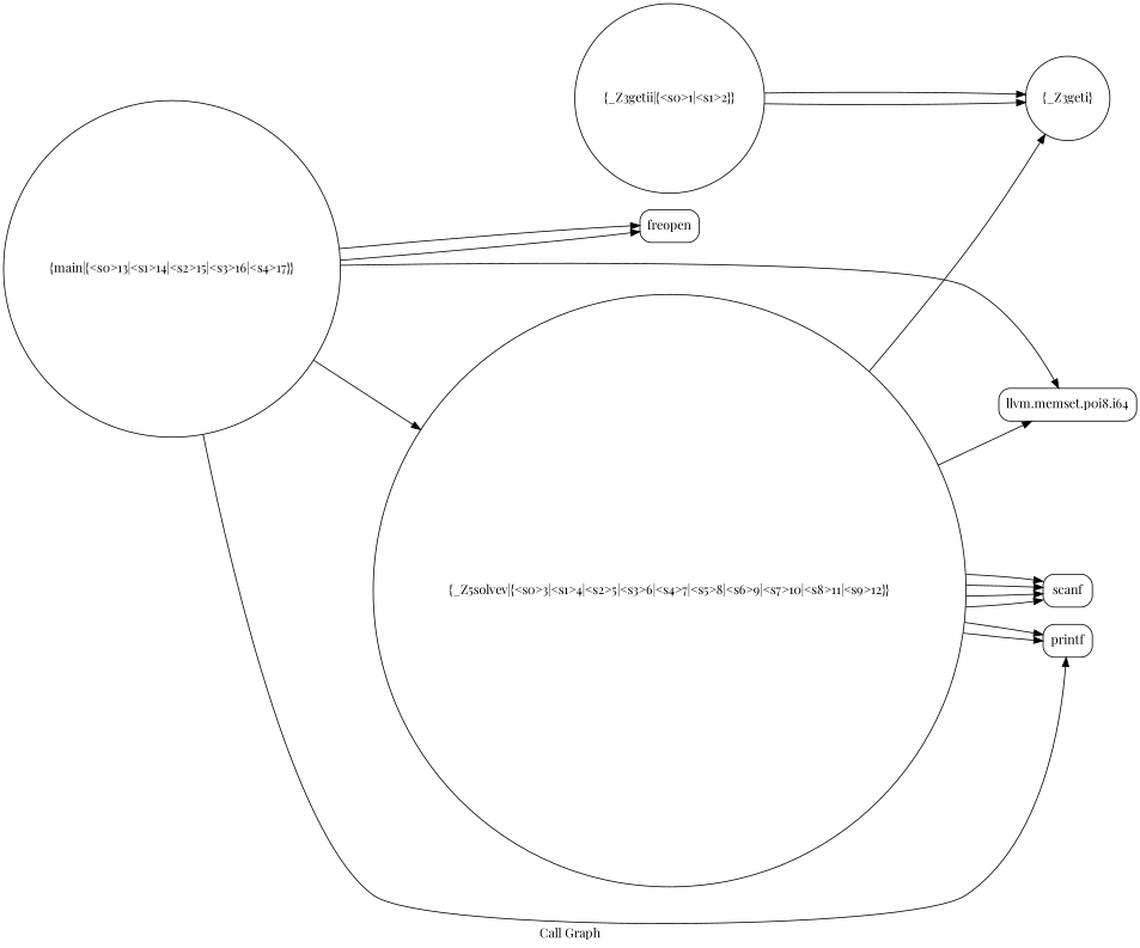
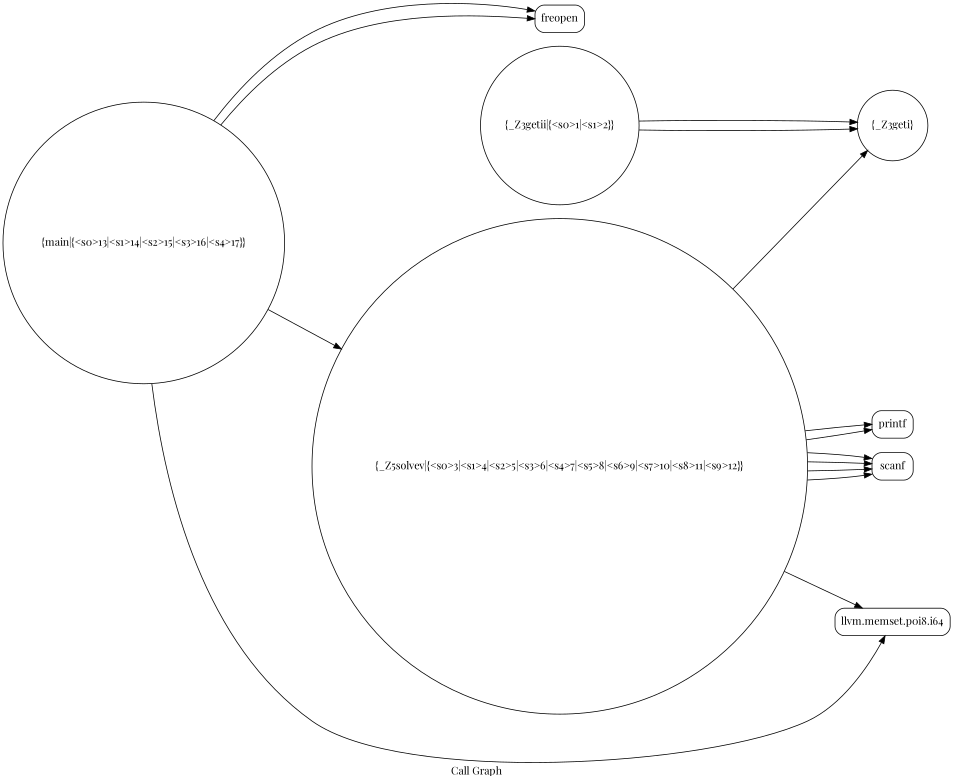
  digraph {
    fontname="Playfair Display"
    label="Call Graph"
    rankdir=LR
    node [fontname="Playfair Display" shape=circle]
    edge [color=black fontname="Playfair Display" tailport=s0]
    n1 [label="{_Z3geti}"]
    n2 [label="{main|{<s0>13|<s1>14|<s2>15|<s3>16|<s4>17}}"]
    n3 [label="{freopen}" shape=Mrecord]
    n4 [label="{printf}" shape=Mrecord]
    n5 [label="{_Z5solvev|{<s0>3|<s1>4|<s2>5|<s3>6|<s4>7|<s5>8|<s6>9|<s7>10|<s8>11|<s9>12}}"]
    n6 [label="{llvm.memset.p0i8.i64}" shape=Mrecord]
    n7 [label="{scanf}" shape=Mrecord]
    n8 [label="{_Z3getii|{<s0>1|<s1>2}}"]
    n2 -> n3
    n2 -> n3 [tailport=s1]
-   n2 -> n4 [tailport=s3]
    n2 -> n5 [tailport=s4]
    n2 -> n6 [tailport=s2]
    n5 -> n1 [tailport=s7]
    n5 -> n4 [tailport=s8]
    n5 -> n4 [tailport=s9]
    n5 -> n6
    n5 -> n7 [tailport=s1]
    n5 -> n7 [tailport=s2]
    n5 -> n7 [tailport=s5]
    n5 -> n7 [tailport=s6]
    n8 -> n1
    n8 -> n1 [tailport=s1]
  }
